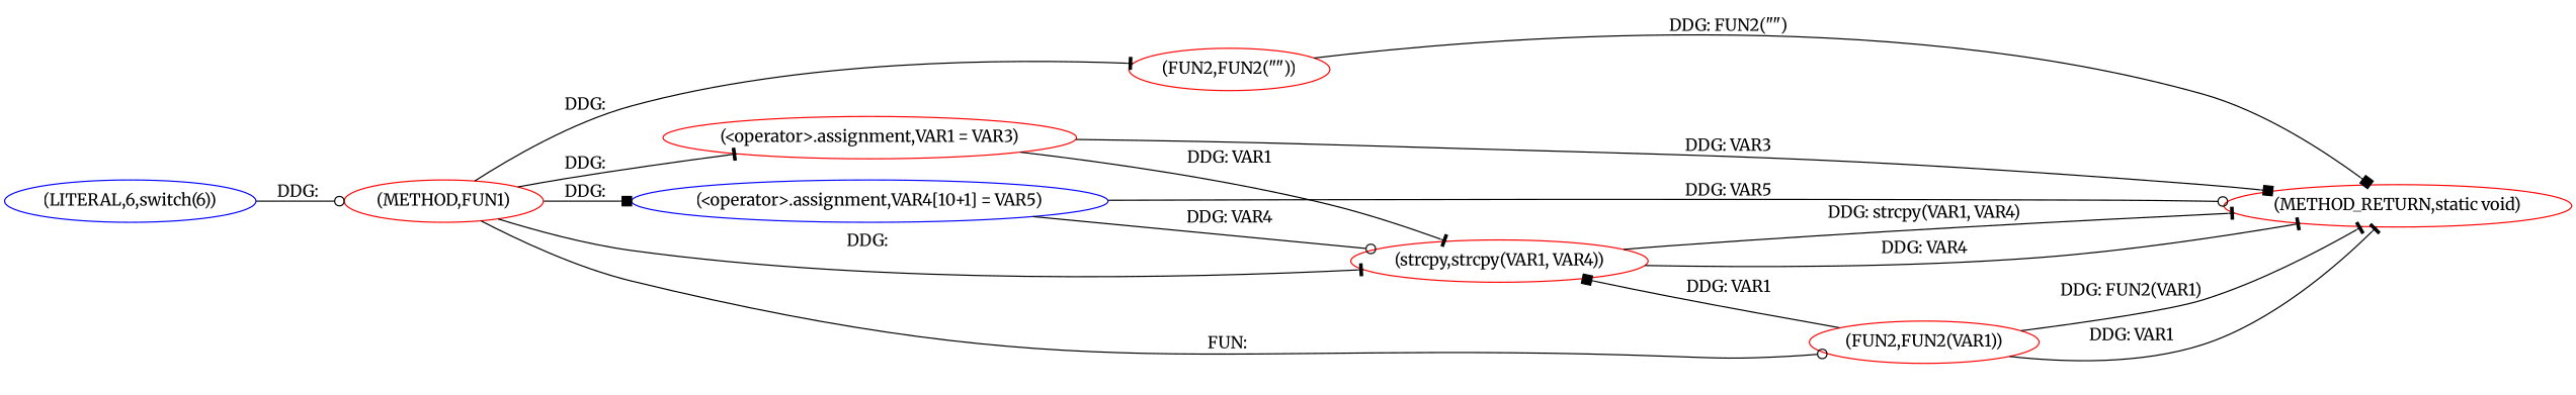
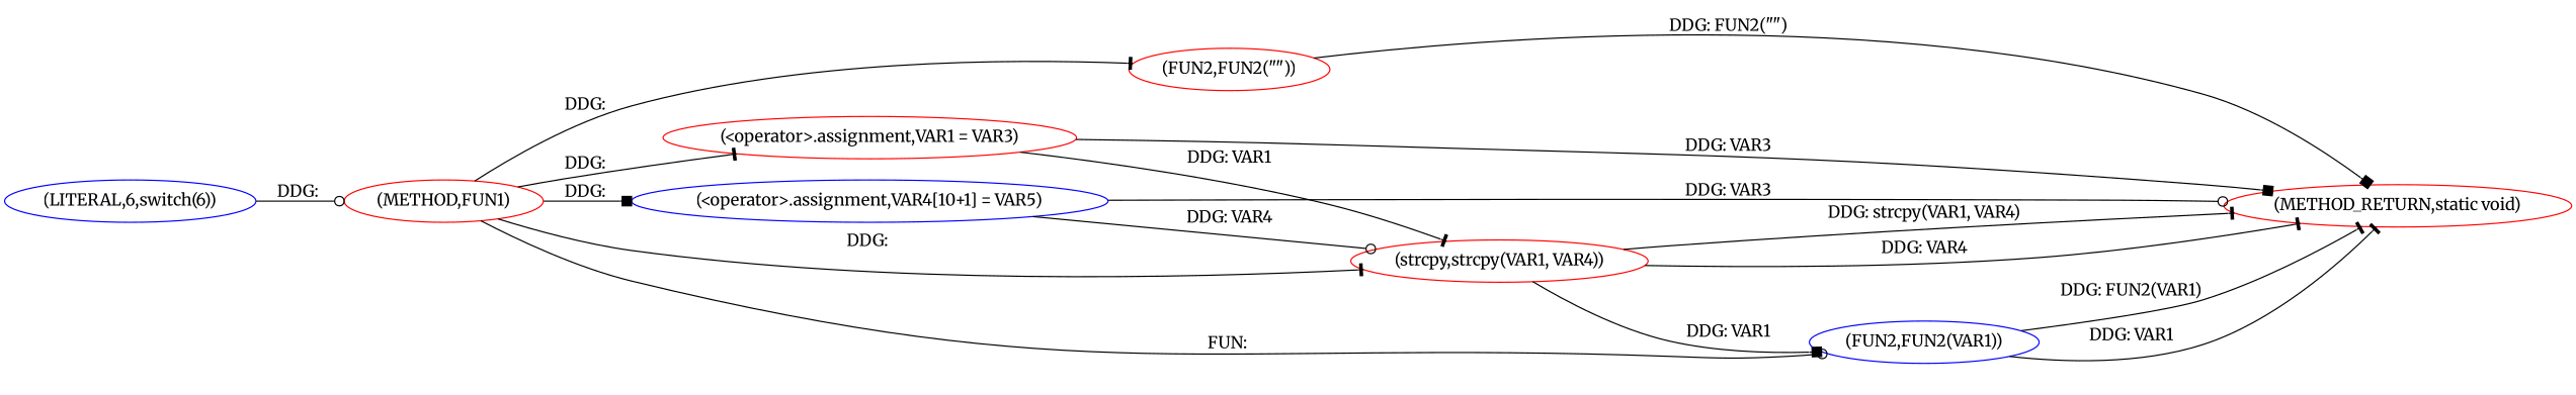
  digraph {
    fontname=Merriweather
    rankdir=LR
    node [color=red fontname=Merriweather]
    edge [arrowhead=tee fontname=Merriweather]
    n1 [label="(METHOD,FUN1)"]
    n2 [label="(<operator>.assignment,VAR1 = VAR3)"]
    n3 [label="(FUN2,FUN2(\"\"))"]
    n4 [color=blue label="(<operator>.assignment,VAR4[10+1] = VAR5)"]
    n5 [label="(strcpy,strcpy(VAR1, VAR4))"]
-   n6 [label="(FUN2,FUN2(VAR1))"]
+   n6 [color=blue label="(FUN2,FUN2(VAR1))"]
    n7 [color=blue label="(LITERAL,6,switch(6))"]
    n8 [label="(METHOD_RETURN,static void)"]
    n1 -> n2 [label="DDG: "]
    n1 -> n3 [label="DDG: "]
    n1 -> n4 [arrowhead=box label="DDG: "]
    n1 -> n5 [label="DDG: "]
    n1 -> n6 [arrowhead=odot label="FUN: "]
    n2 -> n5 [label="DDG: VAR1"]
    n2 -> n8 [arrowhead=box label="DDG: VAR3"]
    n3 -> n8 [arrowhead=box label="DDG: FUN2(\"\")"]
    n4 -> n5 [arrowhead=odot label="DDG: VAR4"]
-   n4 -> n8 [arrowhead=odot label="DDG: VAR5"]
-   n6 -> n5 [arrowhead=box label="DDG: VAR1"]
+   n4 -> n8 [arrowhead=odot label="DDG: VAR3"]
+   n5 -> n6 [arrowhead=box label="DDG: VAR1"]
    n5 -> n8 [label="DDG: strcpy(VAR1, VAR4)"]
    n5 -> n8 [label="DDG: VAR4"]
    n6 -> n8 [label="DDG: VAR1"]
    n6 -> n8 [label="DDG: FUN2(VAR1)"]
    n7 -> n1 [arrowhead=odot label="DDG: "]
  }
